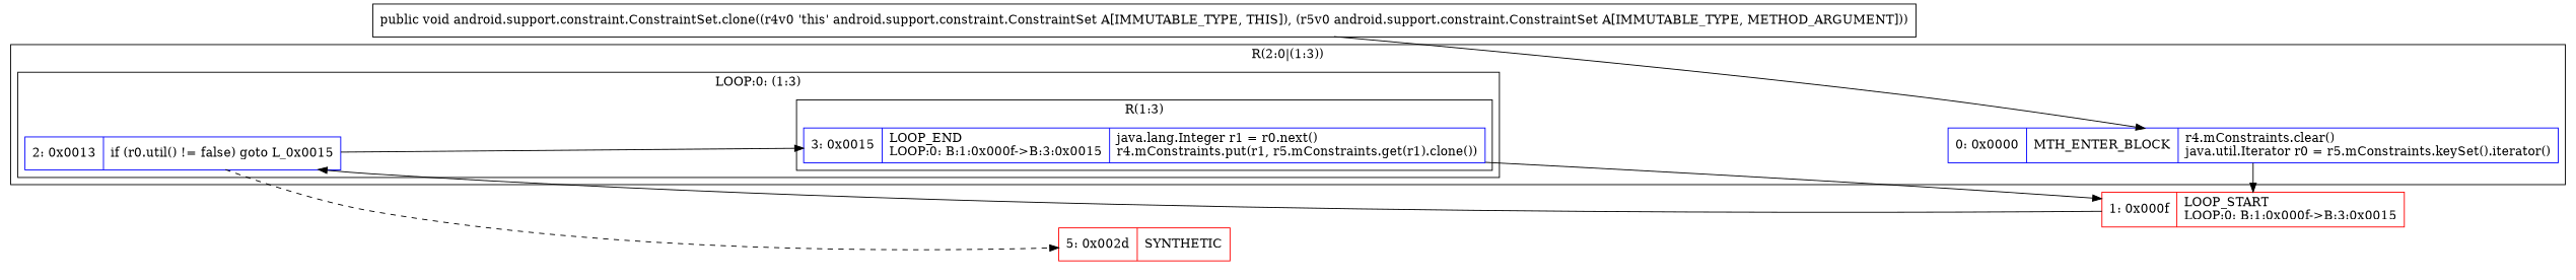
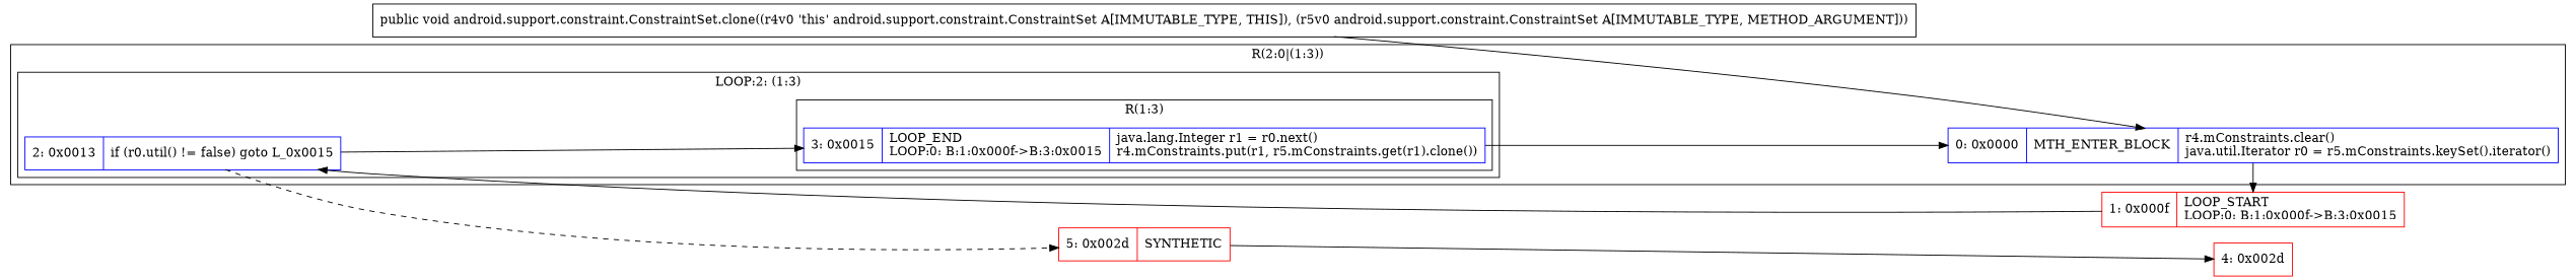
  digraph {
    rankdir=LR
    node [color=blue shape=record]
    n1 [label="{3\:\ 0x0015|LOOP_END\lLOOP:0: B:1:0x000f\-\>B:3:0x0015\l|java.lang.Integer r1 = r0.next()\lr4.mConstraints.put(r1, r5.mConstraints.get(r1).clone())\l}"]
    n2 [label="{2\:\ 0x0013|if (r0.util() != false) goto L_0x0015\l}"]
    n3 [label="{0\:\ 0x0000|MTH_ENTER_BLOCK\l|r4.mConstraints.clear()\ljava.util.Iterator r0 = r5.mConstraints.keySet().iterator()\l}"]
    n4 [color=red label="{1\:\ 0x000f|LOOP_START\lLOOP:0: B:1:0x000f\-\>B:3:0x0015\l}"]
    n5 [color=red label="{5\:\ 0x002d|SYNTHETIC\l}"]
+   n6 [color=red label="{4\:\ 0x002d}"]
    n7 [label="{public void android.support.constraint.ConstraintSet.clone((r4v0 'this' android.support.constraint.ConstraintSet A[IMMUTABLE_TYPE, THIS]), (r5v0 android.support.constraint.ConstraintSet A[IMMUTABLE_TYPE, METHOD_ARGUMENT])) }" color=""]
    subgraph cluster_1 {
      label="R(2:0|(1:3))"
      n3
      subgraph cluster_2 {
-       label="LOOP:0: (1:3)"
+       label="LOOP:2: (1:3)"
        n2
        subgraph cluster_3 {
          label="R(1:3)"
          n1
        }
      }
    }
-   n1 -> n4
+   n1 -> n3
    n2 -> n1
    n2 -> n5 [style=dashed]
    n3 -> n4
    n4 -> n2
+   n5 -> n6
    n7 -> n3
  }
